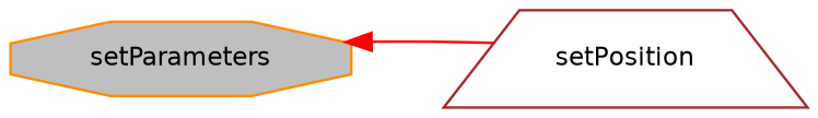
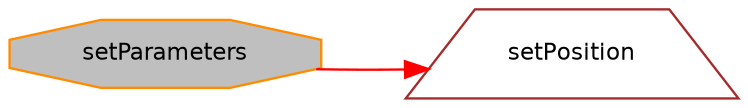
  digraph {
    rankdir=LR
    node [fontname=Helvetica fontsize=10 style=filled]
    n1 [color=darkorange fillcolor=grey75 fontcolor=black height=0.2 label=setParameters shape=octagon width=0.4]
    n2 [color=brown fillcolor=white height=0.2 label=setPosition shape=trapezium width=0.4]
-   n2 -> n1 [color=red fontname=Helvetica fontsize=10 labelfontname=Helvetica labelfontsize=10 style=solid]
+   n1 -> n2 [color=red fontname=Helvetica fontsize=10 labelfontname=Helvetica labelfontsize=10 style=solid]
  }
